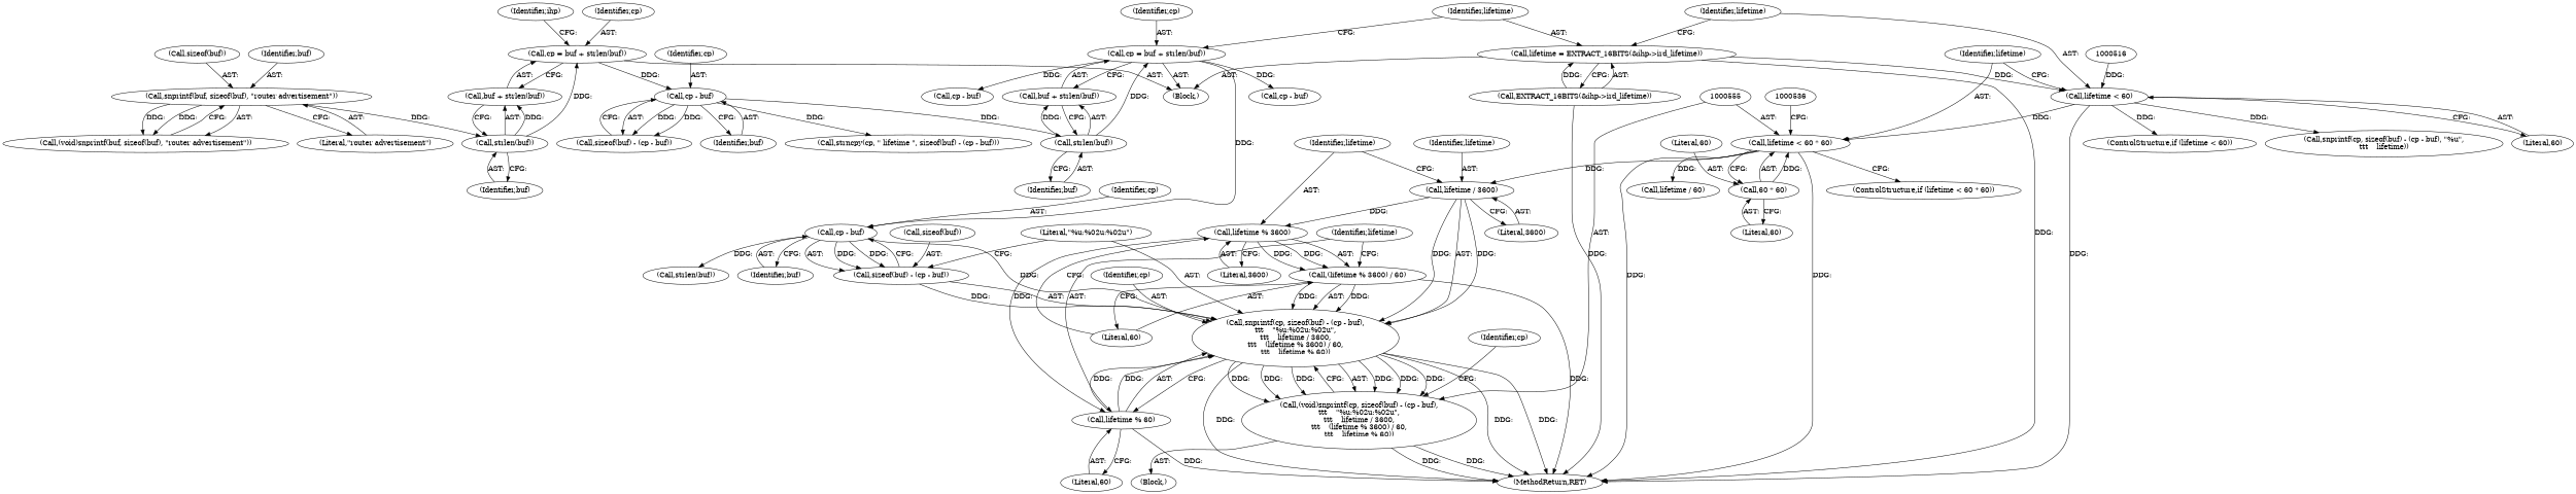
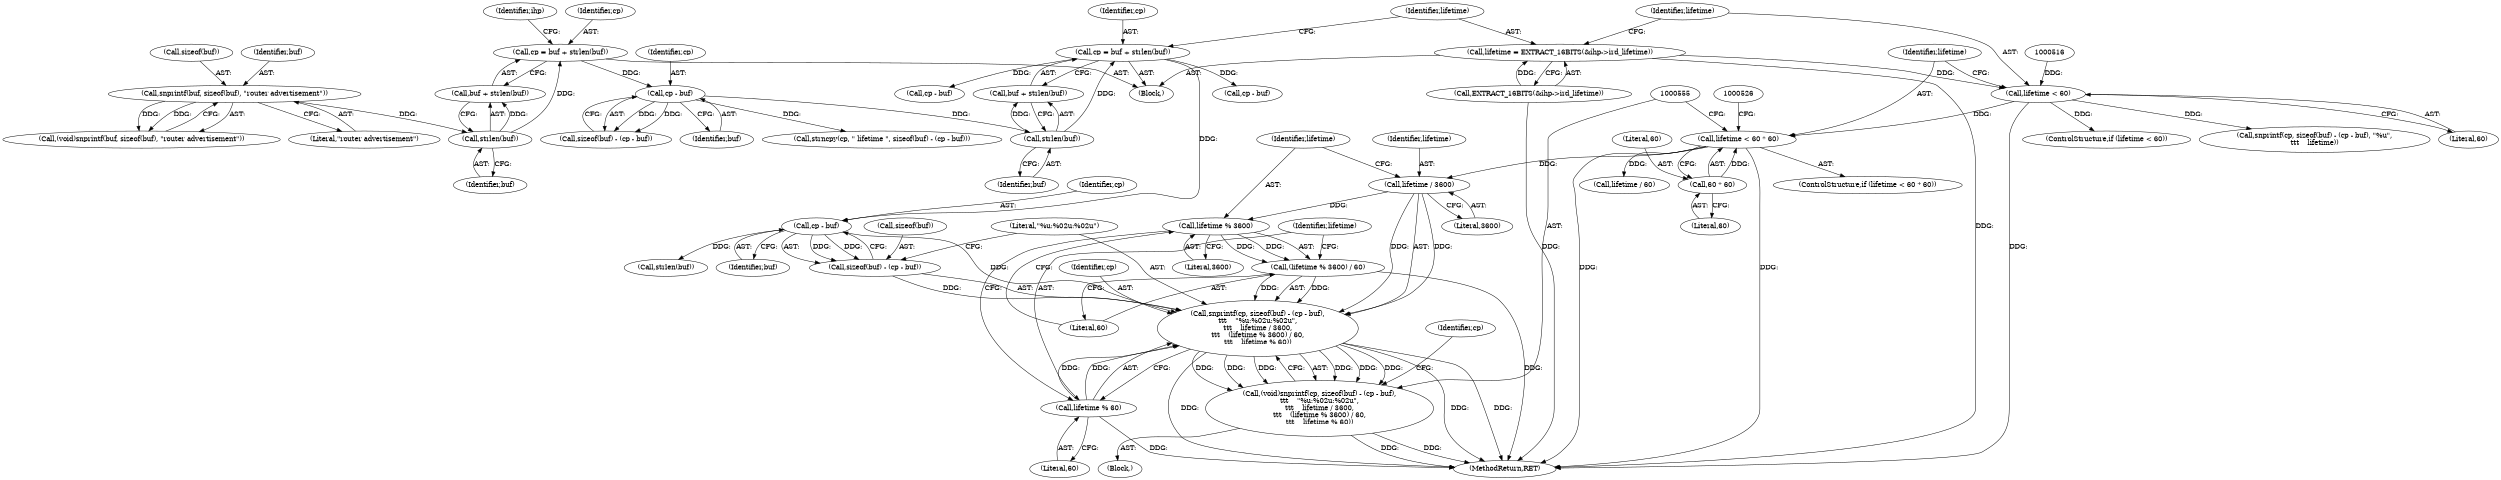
  digraph {
    n1 [label="(Call,snprintf(cp, sizeof(buf) - (cp - buf),\n\t\t\t    \"%u:%02u:%02u\",\n\t\t\t    lifetime / 3600,\n\t\t\t    (lifetime % 3600) / 60,\n\t\t\t    lifetime % 60))"]
    n2 [label="(Call,lifetime % 60)"]
    n3 [label="(Call,(void)snprintf(cp, sizeof(buf) - (cp - buf),\n\t\t\t    \"%u:%02u:%02u\",\n\t\t\t    lifetime / 3600,\n\t\t\t    (lifetime % 3600) / 60,\n\t\t\t    lifetime % 60))"]
    n4 [label="(MethodReturn,RET)"]
    n5 [label="(Literal,60)"]
    n6 [label="(Block,)"]
    n7 [label="(Call,cp - buf)"]
    n8 [label="(Call,sizeof(buf) - (cp - buf))"]
    n9 [label="(Identifier,buf)"]
    n10 [label="(Call,strlen(buf))"]
    n11 [label="(Call,cp = buf + strlen(buf))"]
    n12 [label="(Call,cp - buf)"]
    n13 [label="(Block,)"]
    n14 [label="(Call,cp - buf)"]
    n15 [label="(Call,buf + strlen(buf))"]
    n16 [label="(Call,strlen(buf))"]
    n17 [label="(Identifier,buf)"]
    n18 [label="(Call,cp - buf)"]
    n19 [label="(Call,sizeof(buf) - (cp - buf))"]
    n20 [label="(Identifier,buf)"]
    n21 [label="(Call,strncpy(cp, \" lifetime \", sizeof(buf) - (cp - buf)))"]
    n22 [label="(Call,cp = buf + strlen(buf))"]
    n23 [label="(Call,buf + strlen(buf))"]
    n24 [label="(Call,strlen(buf))"]
    n25 [label="(Identifier,buf)"]
    n26 [label="(Call,snprintf(buf, sizeof(buf), \"router advertisement\"))"]
    n27 [label="(Call,(void)snprintf(buf, sizeof(buf), \"router advertisement\"))"]
    n28 [label="(Literal,\"router advertisement\")"]
    n29 [label="(Call,lifetime / 3600)"]
    n30 [label="(Call,lifetime % 3600)"]
    n31 [label="(Literal,3600)"]
    n32 [label="(Call,(lifetime % 3600) / 60)"]
    n33 [label="(Literal,3600)"]
    n34 [label="(Call,lifetime < 60 * 60)"]
    n35 [label="(Call,60 * 60)"]
    n36 [label="(ControlStructure,if (lifetime < 60 * 60))"]
    n37 [label="(Call,lifetime / 60)"]
    n38 [label="(Literal,60)"]
    n39 [label="(Call,lifetime < 60)"]
    n40 [label="(ControlStructure,if (lifetime < 60))"]
    n41 [label="(Call,snprintf(cp, sizeof(buf) - (cp - buf), \"%u\",\n\t\t\t    lifetime))"]
    n42 [label="(Literal,60)"]
    n43 [label="(Call,lifetime = EXTRACT_16BITS(&ihp->ird_lifetime))"]
    n44 [label="(Call,EXTRACT_16BITS(&ihp->ird_lifetime))"]
    n45 [label="(Literal,60)"]
    n46 [label="(Identifier,lifetime)"]
    n47 [label="(Identifier,cp)"]
    n48 [label="(Identifier,cp)"]
    n49 [label="(Identifier,cp)"]
    n50 [label="(Identifier,lifetime)"]
    n51 [label="(Literal,\"%u:%02u:%02u\")"]
    n52 [label="(Identifier,lifetime)"]
    n53 [label="(Identifier,cp)"]
    n54 [label="(Call,sizeof(buf))"]
    n55 [label="(Identifier,lifetime)"]
    n56 [label="(Identifier,cp)"]
    n57 [label="(Identifier,ihp)"]
    n58 [label="(Identifier,cp)"]
    n59 [label="(Identifier,lifetime)"]
    n60 [label="(Identifier,buf)"]
    n61 [label="(Identifier,lifetime)"]
    n62 [label="(Call,sizeof(buf))"]
    n63 [label="(Literal,60)"]
-   1000536
+   1000536 [label=1000526]
    1000555
    1000516
    n1 -> n2 [label="CFG: "]
    n1 -> n3 [label="AST: "]
    n1 -> n3 [label="DDG: "]
    n1 -> n3 [label="DDG: "]
    n1 -> n3 [label="DDG: "]
    n1 -> n3 [label="DDG: "]
    n1 -> n3 [label="DDG: "]
    n1 -> n3 [label="DDG: "]
    n1 -> n4 [label="DDG: "]
    n1 -> n4 [label="DDG: "]
    n1 -> n4 [label="DDG: "]
    n2 -> n1 [label="AST: "]
    n2 -> n1 [label="DDG: "]
    n2 -> n1 [label="DDG: "]
    n2 -> n4 [label="DDG: "]
    n2 -> n5 [label="CFG: "]
    n3 -> n1 [label="CFG: "]
    n3 -> n4 [label="DDG: "]
    n3 -> n4 [label="DDG: "]
    n3 -> n6 [label="AST: "]
    n5 -> n2 [label="AST: "]
    n7 -> n1 [label="DDG: "]
    n7 -> n8 [label="AST: "]
    n7 -> n8 [label="DDG: "]
    n7 -> n8 [label="DDG: "]
    n7 -> n9 [label="CFG: "]
    n7 -> n10 [label="DDG: "]
    n8 -> n1 [label="AST: "]
    n8 -> n1 [label="DDG: "]
    n8 -> n7 [label="CFG: "]
    n9 -> n7 [label="AST: "]
    n11 -> n7 [label="DDG: "]
    n11 -> n12 [label="DDG: "]
    n11 -> n13 [label="AST: "]
    n11 -> n14 [label="DDG: "]
    n11 -> n15 [label="CFG: "]
    n15 -> n11 [label="AST: "]
    n15 -> n16 [label="CFG: "]
    n16 -> n11 [label="DDG: "]
    n16 -> n15 [label="AST: "]
    n16 -> n15 [label="DDG: "]
    n16 -> n17 [label="CFG: "]
    n17 -> n16 [label="AST: "]
    n18 -> n16 [label="DDG: "]
    n18 -> n19 [label="AST: "]
    n18 -> n19 [label="DDG: "]
    n18 -> n19 [label="DDG: "]
    n18 -> n20 [label="CFG: "]
    n18 -> n21 [label="DDG: "]
    n19 -> n18 [label="CFG: "]
    n20 -> n18 [label="AST: "]
    n22 -> n13 [label="AST: "]
    n22 -> n18 [label="DDG: "]
    n22 -> n23 [label="CFG: "]
    n23 -> n22 [label="AST: "]
    n23 -> n24 [label="CFG: "]
    n24 -> n22 [label="DDG: "]
    n24 -> n23 [label="AST: "]
    n24 -> n23 [label="DDG: "]
    n24 -> n25 [label="CFG: "]
    n25 -> n24 [label="AST: "]
    n26 -> n24 [label="DDG: "]
    n26 -> n27 [label="AST: "]
    n26 -> n27 [label="DDG: "]
    n26 -> n27 [label="DDG: "]
    n26 -> n28 [label="CFG: "]
    n27 -> n26 [label="CFG: "]
    n28 -> n26 [label="AST: "]
    n29 -> n1 [label="AST: "]
    n29 -> n1 [label="DDG: "]
    n29 -> n1 [label="DDG: "]
    n29 -> n30 [label="DDG: "]
    n29 -> n31 [label="CFG: "]
-   n30 -> n2 [label="DDG: "]
+   n30 -> n2 [label="CFG: "]
    n30 -> n32 [label="AST: "]
    n30 -> n32 [label="DDG: "]
    n30 -> n32 [label="DDG: "]
    n30 -> n33 [label="CFG: "]
    n31 -> n29 [label="AST: "]
    n32 -> n1 [label="AST: "]
    n32 -> n1 [label="DDG: "]
    n32 -> n1 [label="DDG: "]
    n32 -> n4 [label="DDG: "]
    n32 -> n45 [label="CFG: "]
    n33 -> n30 [label="AST: "]
    n34 -> n4 [label="DDG: "]
    n34 -> n4 [label="DDG: "]
    n34 -> n29 [label="DDG: "]
    n34 -> n35 [label="CFG: "]
-   n34 -> n36 [label="CFG: "]
+   n34 -> n36 [label="AST: "]
    n34 -> n37 [label="DDG: "]
    n35 -> n34 [label="AST: "]
    n35 -> n34 [label="DDG: "]
    n35 -> n38 [label="CFG: "]
    n38 -> n35 [label="AST: "]
    n39 -> n4 [label="DDG: "]
    n39 -> n34 [label="DDG: "]
    n39 -> n40 [label="DDG: "]
    n39 -> n41 [label="DDG: "]
    n39 -> n42 [label="CFG: "]
    n42 -> n39 [label="AST: "]
    n43 -> n4 [label="DDG: "]
    n43 -> n13 [label="AST: "]
    n43 -> n39 [label="DDG: "]
    n43 -> n44 [label="CFG: "]
    n44 -> n4 [label="DDG: "]
    n44 -> n43 [label="AST: "]
    n44 -> n43 [label="DDG: "]
    n45 -> n30 [label="CFG: "]
    n45 -> n32 [label="AST: "]
    n46 -> n34 [label="AST: "]
    n46 -> n39 [label="CFG: "]
    n47 -> n7 [label="AST: "]
    n48 -> n18 [label="AST: "]
    n49 -> n22 [label="AST: "]
    n50 -> n29 [label="AST: "]
    n51 -> n1 [label="AST: "]
    n51 -> n8 [label="CFG: "]
    n52 -> n11 [label="CFG: "]
    n52 -> n43 [label="AST: "]
    n53 -> n3 [label="CFG: "]
    n54 -> n8 [label="AST: "]
    n55 -> n29 [label="CFG: "]
    n55 -> n30 [label="AST: "]
    n56 -> n11 [label="AST: "]
    n57 -> n22 [label="CFG: "]
    n58 -> n1 [label="AST: "]
    n59 -> n39 [label="AST: "]
    n59 -> n43 [label="CFG: "]
    n60 -> n26 [label="AST: "]
    n61 -> n2 [label="AST: "]
    n61 -> n32 [label="CFG: "]
    n62 -> n26 [label="AST: "]
    n63 -> n35 [label="AST: "]
    1000536 -> n34 [label="CFG: "]
    1000555 -> n3 [label="AST: "]
-   1000555 -> n34 [label="AST: "]
+   1000555 -> n34 [label="CFG: "]
    1000516 -> n39 [label="DDG: "]
  }
